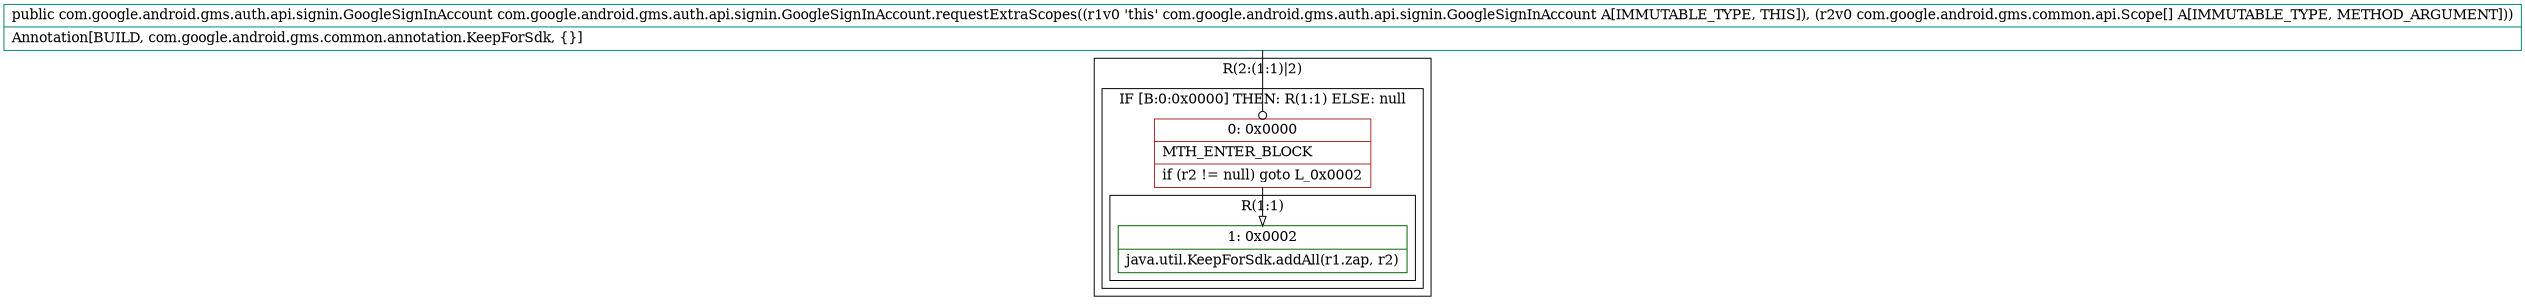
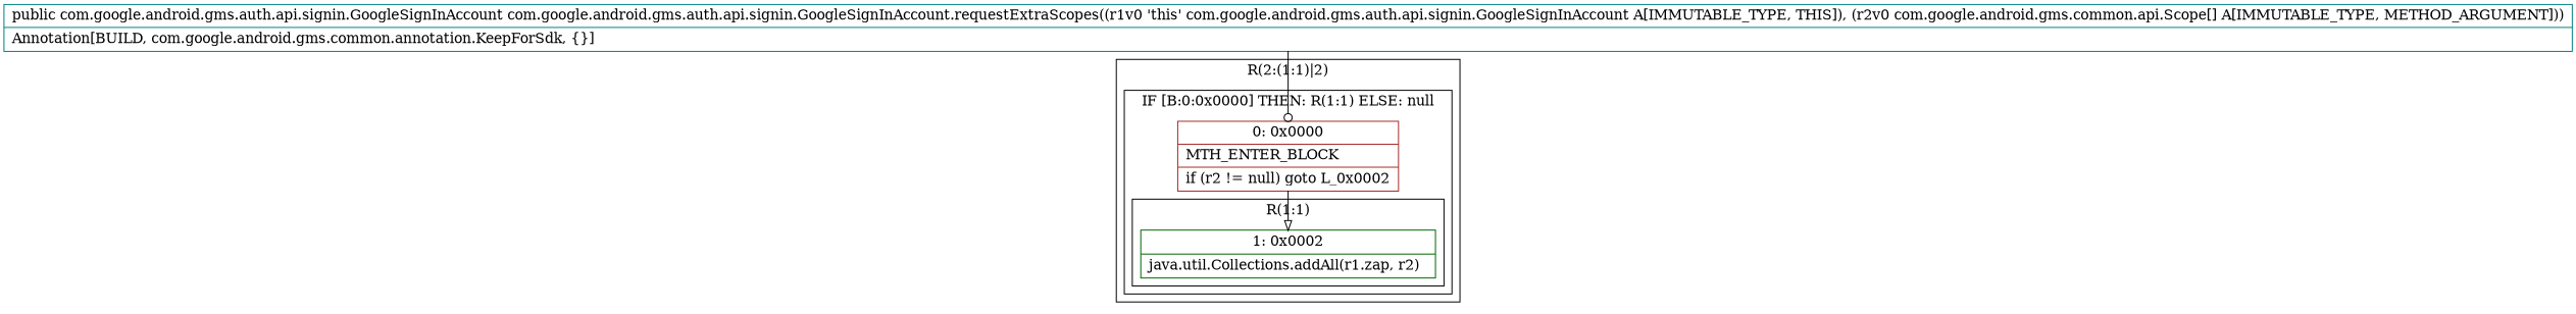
  digraph {
    node [shape=record]
-   n1 [color=darkgreen label="{1\:\ 0x0002|java.util.KeepForSdk.addAll(r1.zap, r2)\l}"]
+   n1 [color=darkgreen label="{1\:\ 0x0002|java.util.Collections.addAll(r1.zap, r2)\l}"]
    n2 [color=brown label="{0\:\ 0x0000|MTH_ENTER_BLOCK\l|if (r2 != null) goto L_0x0002\l}"]
    n3 [color=teal label="{public com.google.android.gms.auth.api.signin.GoogleSignInAccount com.google.android.gms.auth.api.signin.GoogleSignInAccount.requestExtraScopes((r1v0 'this' com.google.android.gms.auth.api.signin.GoogleSignInAccount A[IMMUTABLE_TYPE, THIS]), (r2v0 com.google.android.gms.common.api.Scope[] A[IMMUTABLE_TYPE, METHOD_ARGUMENT]))  | Annotation[BUILD, com.google.android.gms.common.annotation.KeepForSdk, \{\}]\l}"]
    subgraph cluster_1 {
      label="R(2:(1:1)|2)"
      subgraph cluster_2 {
        label="IF [B:0:0x0000] THEN: R(1:1) ELSE: null"
        n2
        subgraph cluster_3 {
          label="R(1:1)"
          n1
        }
      }
    }
    n2 -> n1 [arrowhead=onormal]
    n3 -> n2 [arrowhead=odot]
  }
